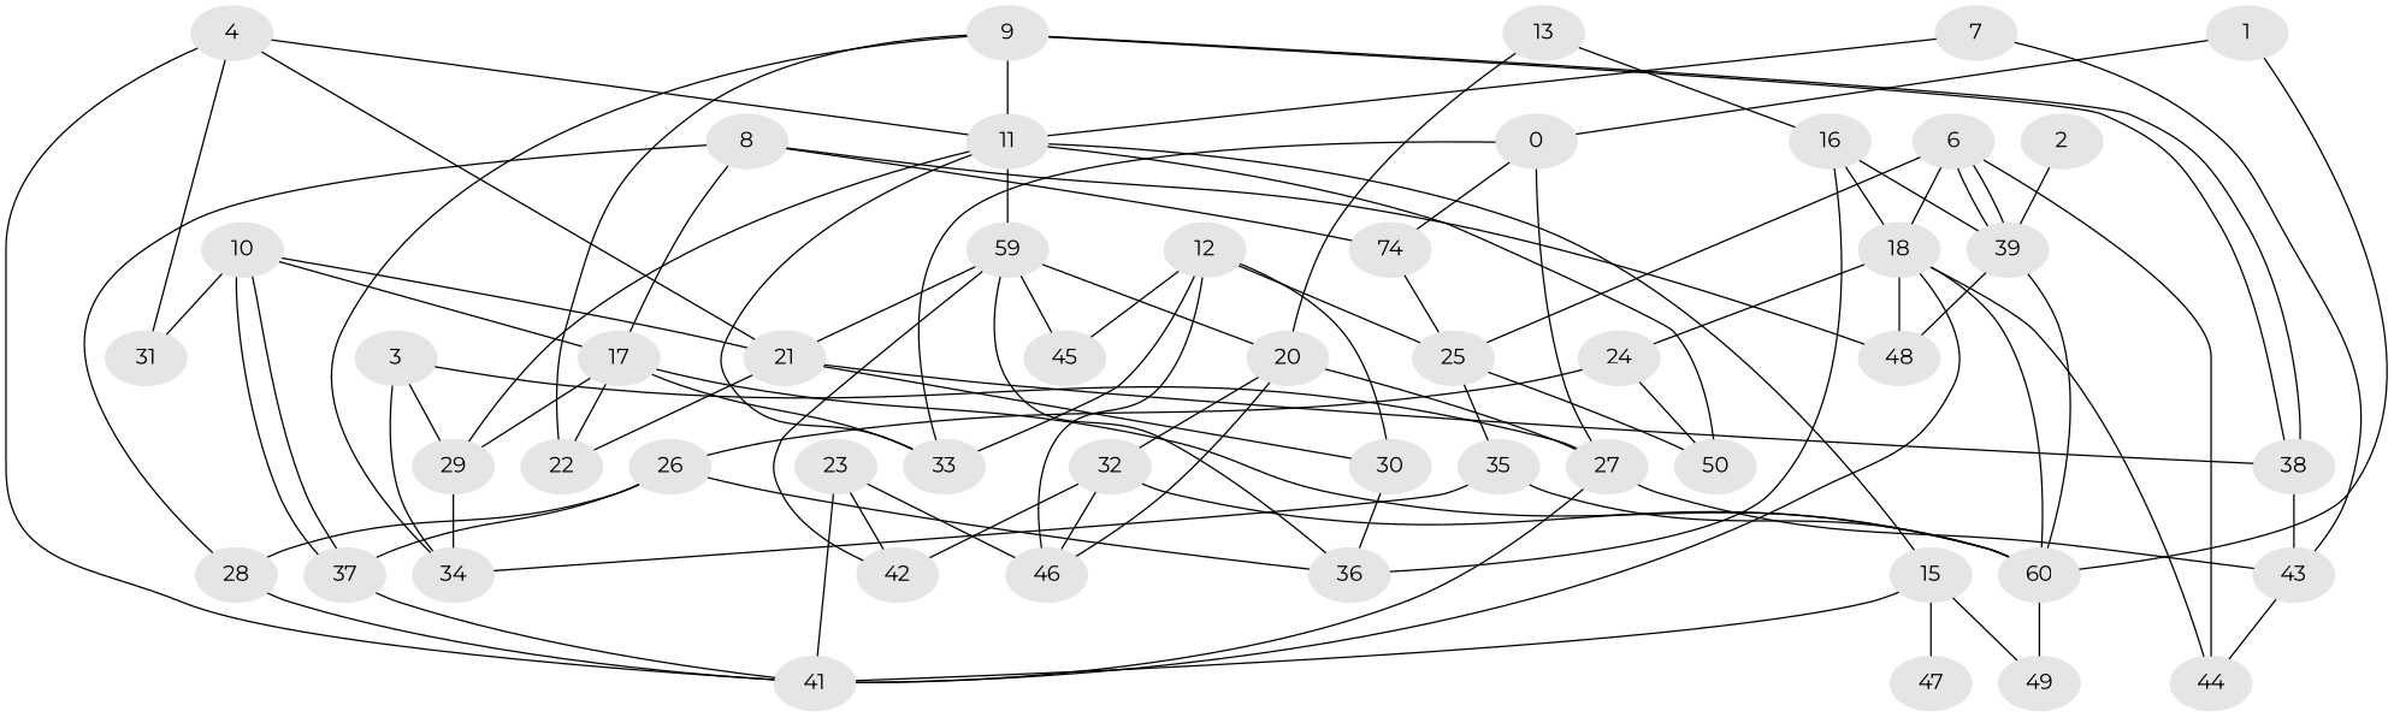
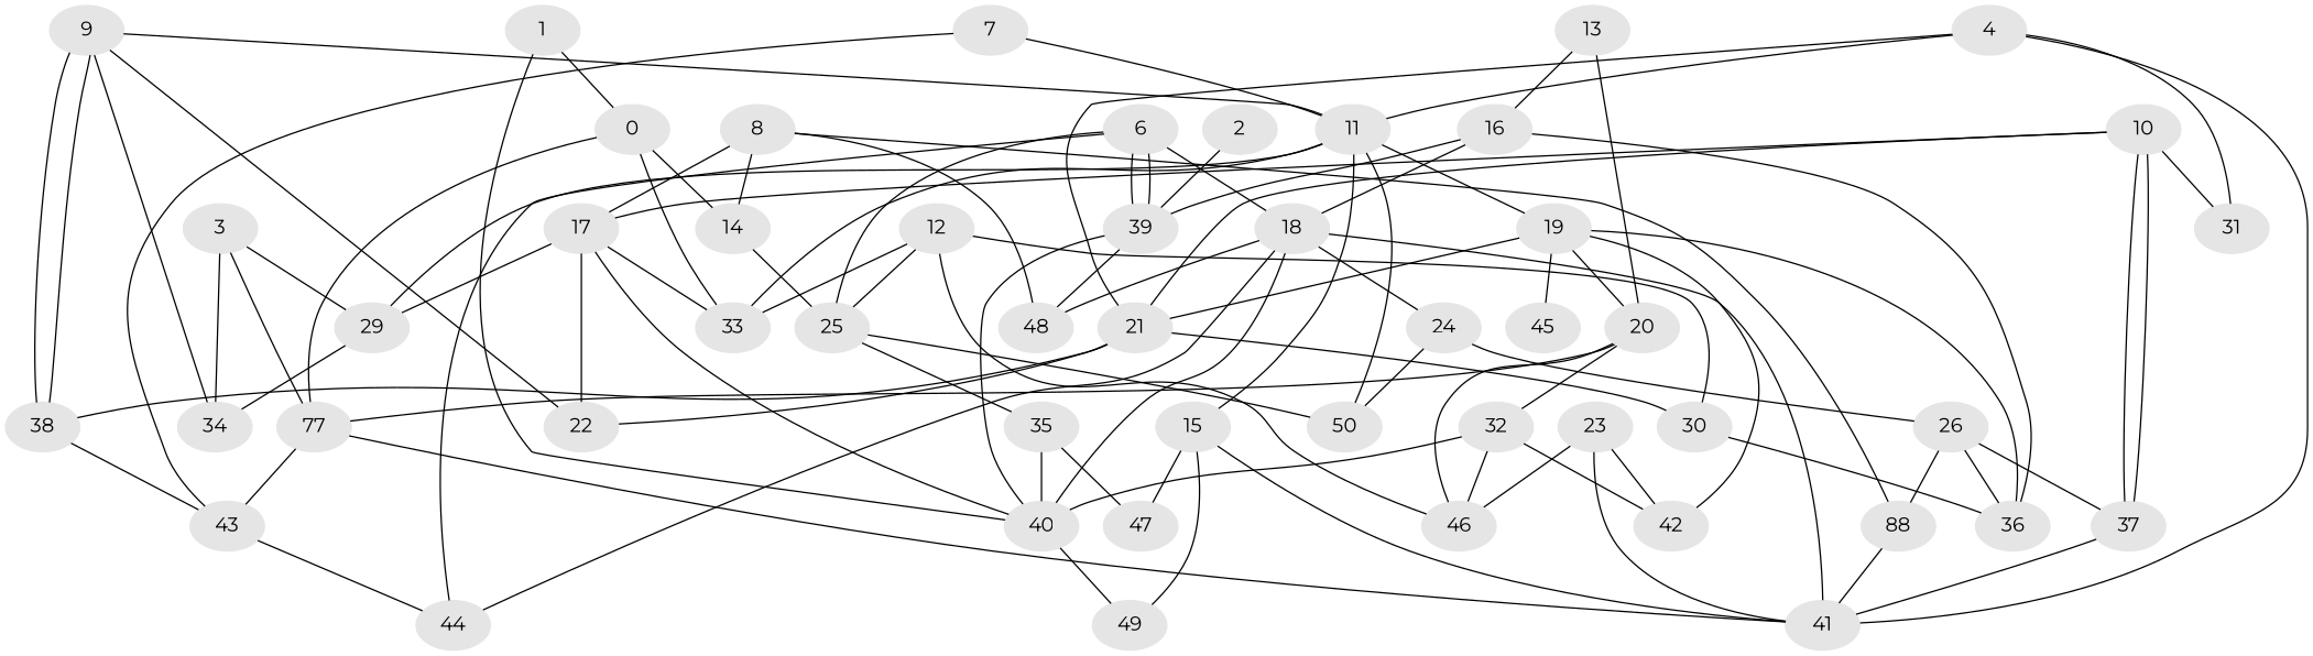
  graph {
    fontname=Montserrat
    node [color=gray90 fontname=Montserrat style=filled]
    edge [fontname=Montserrat]
    n1 [label=0]
    1
-   40 [label=60]
+   40
    33
-   27
-   14 [label=74]
+   27 [label=77]
+   14
    49
    2
    39
    48
    3
    29
    34
    41
    43
    4
    21
    31
    11
    7
    22
    38
    30
    25
    6
    18
    44
    24
    50
    35
    15
-   19 [label=59]
+   19
    8
    17
-   28
+   28 [label=88]
    9
    10
    37
    47
    45
    20
    36
    42
    12
    46
    13
    16
    32
    26
    23
    n1 -- 33
    n1 -- 27
    n1 -- 14
    1 -- n1
    1 -- 40
    40 -- 49
    27 -- 41
    27 -- 43
    14 -- 25
    2 -- 39
    39 -- 40
    39 -- 48
    3 -- 27
    3 -- 29
    3 -- 34
    29 -- 34
    43 -- 44
    4 -- 41
    4 -- 21
    4 -- 31
    4 -- 11
    21 -- 22
    21 -- 38
    21 -- 30
    11 -- 33
    11 -- 29
    11 -- 50
    11 -- 15
    11 -- 19
    7 -- 43
    7 -- 11
    38 -- 43
    30 -- 36
    25 -- 50
    25 -- 35
    6 -- 39
    6 -- 39
    6 -- 25
    6 -- 18
    6 -- 44
    18 -- 40
    18 -- 48
    18 -- 41
    18 -- 44
    18 -- 24
    24 -- 50
    24 -- 26
    35 -- 40
-   35 -- 34
+   35 -- 47
    15 -- 49
    15 -- 41
    15 -- 47
    19 -- 21
    19 -- 45
    19 -- 20
    19 -- 36
    19 -- 42
    8 -- 14
    8 -- 48
    8 -- 17
    8 -- 28
    17 -- 40
    17 -- 33
    17 -- 29
    17 -- 22
    28 -- 41
    9 -- 34
    9 -- 11
    9 -- 22
    9 -- 38
    9 -- 38
    10 -- 21
    10 -- 31
    10 -- 17
    10 -- 37
    10 -- 37
    37 -- 41
    20 -- 27
    20 -- 46
    20 -- 32
    12 -- 33
    12 -- 30
    12 -- 25
-   12 -- 45
    12 -- 46
    13 -- 20
    13 -- 16
    16 -- 39
    16 -- 18
    16 -- 36
    32 -- 40
    32 -- 42
    32 -- 46
    26 -- 28
    26 -- 37
    26 -- 36
    23 -- 41
    23 -- 42
    23 -- 46
  }
